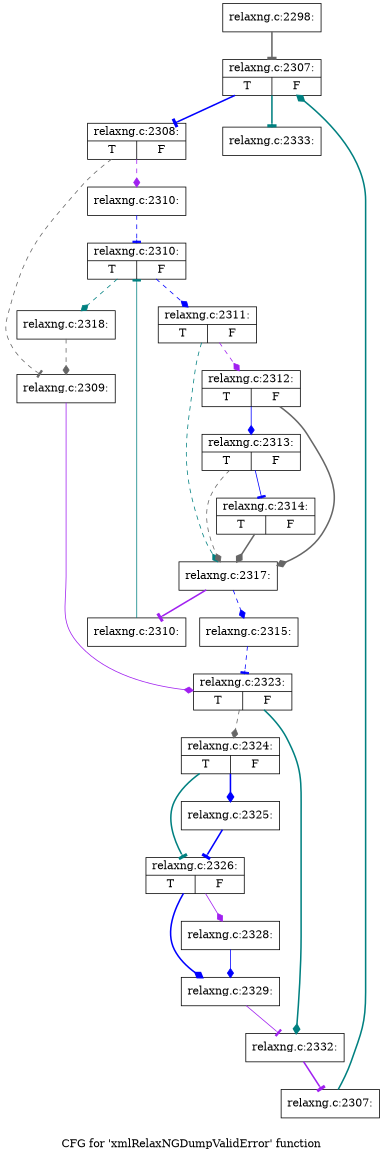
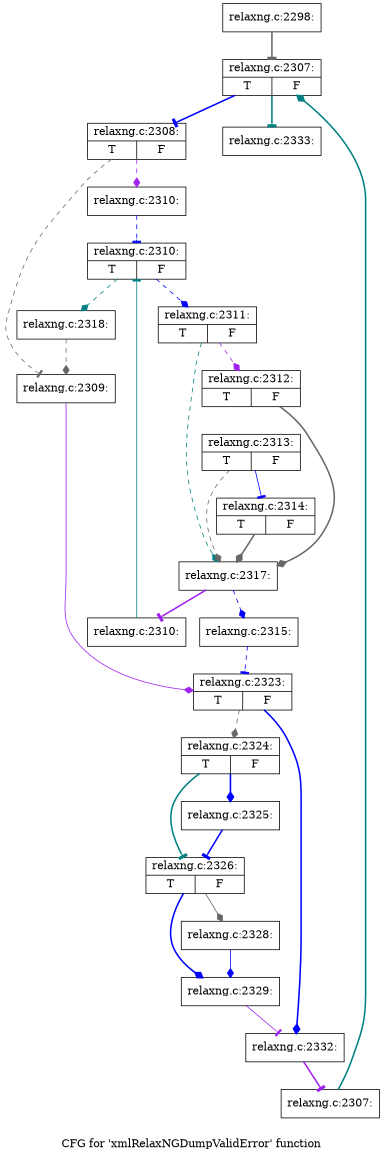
  digraph {
    label="CFG for 'xmlRelaxNGDumpValidError' function"
    node [shape=record]
    edge [arrowhead=diamond color=blue style=bold]
    n1 [label="{relaxng.c:2298:}"]
    n2 [label="{relaxng.c:2307:|{<s0>T|<s1>F}}"]
    n3 [label="{relaxng.c:2308:|{<s0>T|<s1>F}}"]
    n4 [label="{relaxng.c:2333:}"]
    n5 [label="{relaxng.c:2310:}"]
    n6 [label="{relaxng.c:2309:}"]
    n7 [label="{relaxng.c:2310:|{<s0>T|<s1>F}}"]
    n8 [label="{relaxng.c:2323:|{<s0>T|<s1>F}}"]
    n9 [label="{relaxng.c:2311:|{<s0>T|<s1>F}}"]
    n10 [label="{relaxng.c:2318:}"]
    n11 [label="{relaxng.c:2324:|{<s0>T|<s1>F}}"]
    n12 [label="{relaxng.c:2332:}"]
    n13 [label="{relaxng.c:2312:|{<s0>T|<s1>F}}"]
    n14 [label="{relaxng.c:2317:}"]
    n15 [label="{relaxng.c:2313:|{<s0>T|<s1>F}}"]
    n16 [label="{relaxng.c:2310:}"]
    n17 [label="{relaxng.c:2315:}"]
    n18 [label="{relaxng.c:2314:|{<s0>T|<s1>F}}"]
    n19 [label="{relaxng.c:2325:}"]
    n20 [label="{relaxng.c:2326:|{<s0>T|<s1>F}}"]
    n21 [label="{relaxng.c:2307:}"]
    n22 [label="{relaxng.c:2328:}"]
    n23 [label="{relaxng.c:2329:}"]
    n1 -> n2 [arrowhead=tee color=gray40]
    n2 -> n3 [arrowhead=tee]
    n2 -> n4 [arrowhead=tee color=teal]
    n3 -> n5 [color=purple style=dashed]
    n3 -> n6 [arrowhead=tee color=gray40 style=dashed]
    n5 -> n7 [arrowhead=tee style=dashed]
    n6 -> n8 [color=purple style=solid]
    n7 -> n9 [style=dashed]
    n7 -> n10 [color=teal style=dashed]
    n8 -> n11 [color=gray40 style=dashed]
-   n8 -> n12 [color=teal]
+   n8 -> n12
    n9 -> n13 [color=purple style=dashed]
    n9 -> n14 [color=teal style=dashed]
    n10 -> n6 [color=gray40 style=dashed]
    n11 -> n19
    n11 -> n20 [arrowhead=tee color=teal]
    n12 -> n21 [arrowhead=tee color=purple]
    n13 -> n14 [color=gray40]
-   n13 -> n15 [style=solid]
    n14 -> n16 [arrowhead=tee color=purple]
    n14 -> n17 [style=dashed]
    n15 -> n14 [color=gray40 style=dashed]
    n15 -> n18 [arrowhead=tee style=solid]
    n16 -> n7 [arrowhead=tee color=teal style=solid]
    n17 -> n8 [arrowhead=tee style=dashed]
    n18 -> n14 [color=gray40]
    n19 -> n20 [arrowhead=tee]
-   n20 -> n22 [color=purple style=solid]
+   n20 -> n22 [color=gray40 style=solid]
    n20 -> n23
    n21 -> n2 [color=teal]
    n22 -> n23 [style=solid]
    n23 -> n12 [arrowhead=tee color=purple style=solid]
  }
